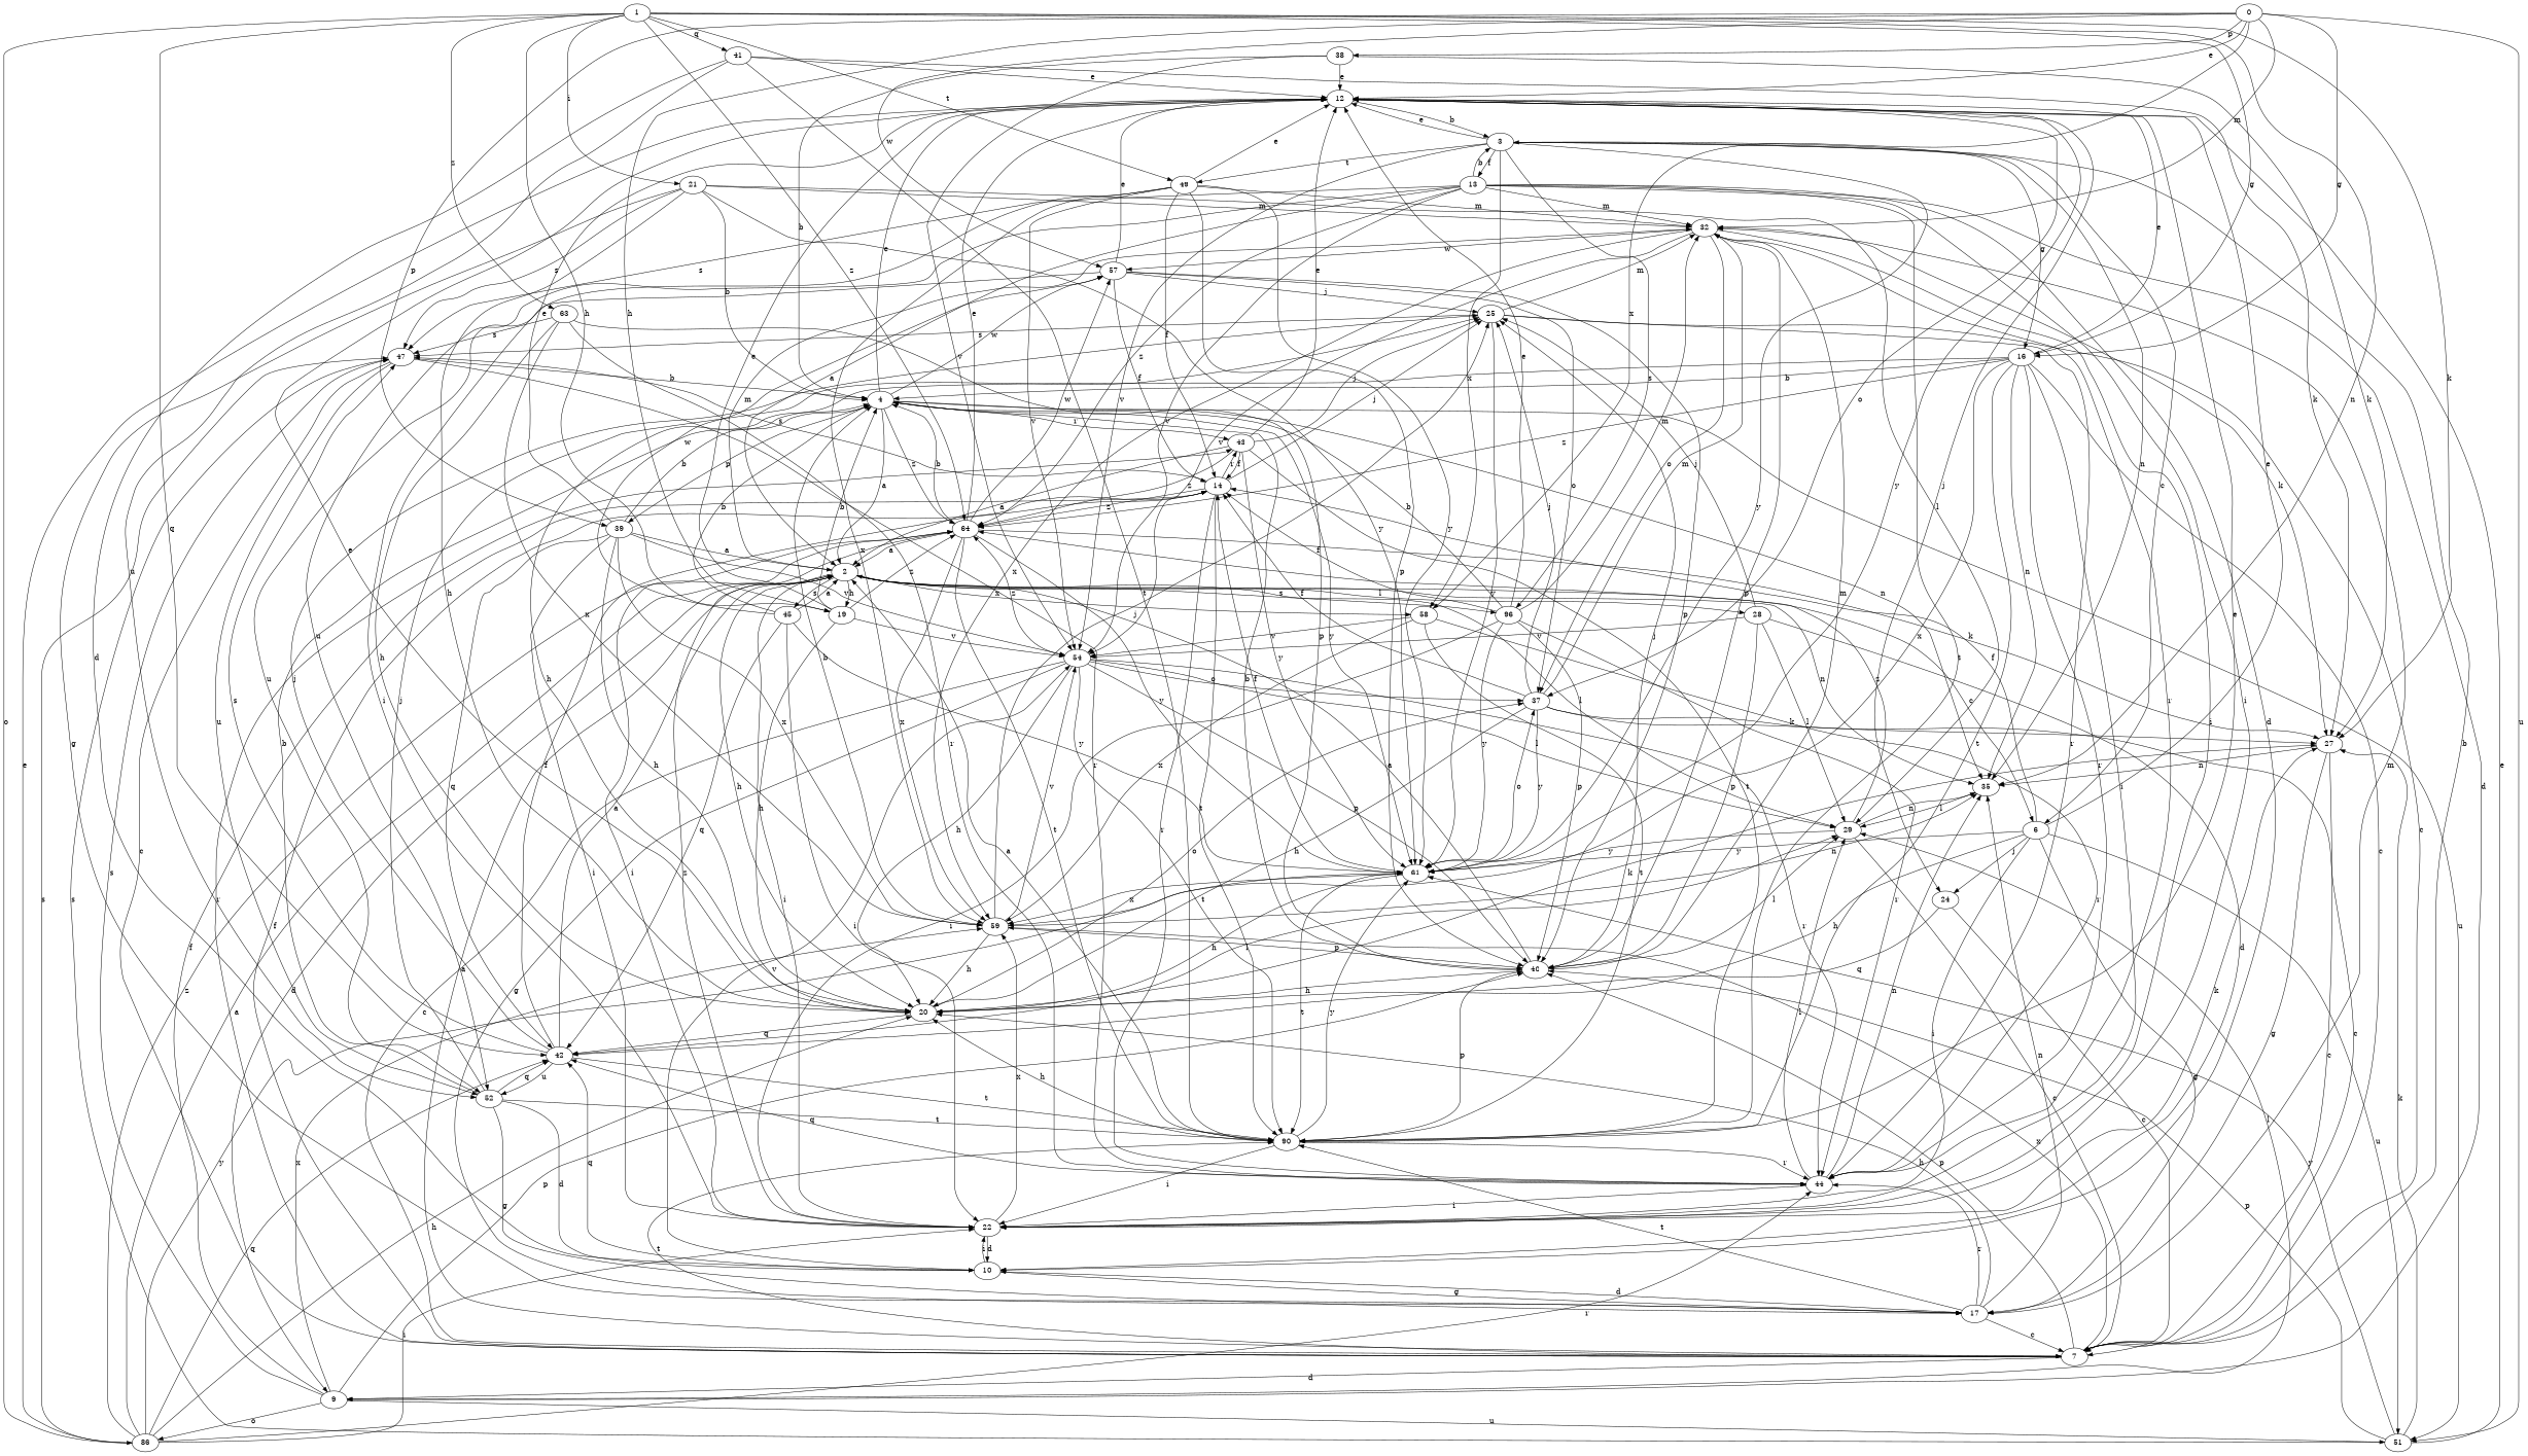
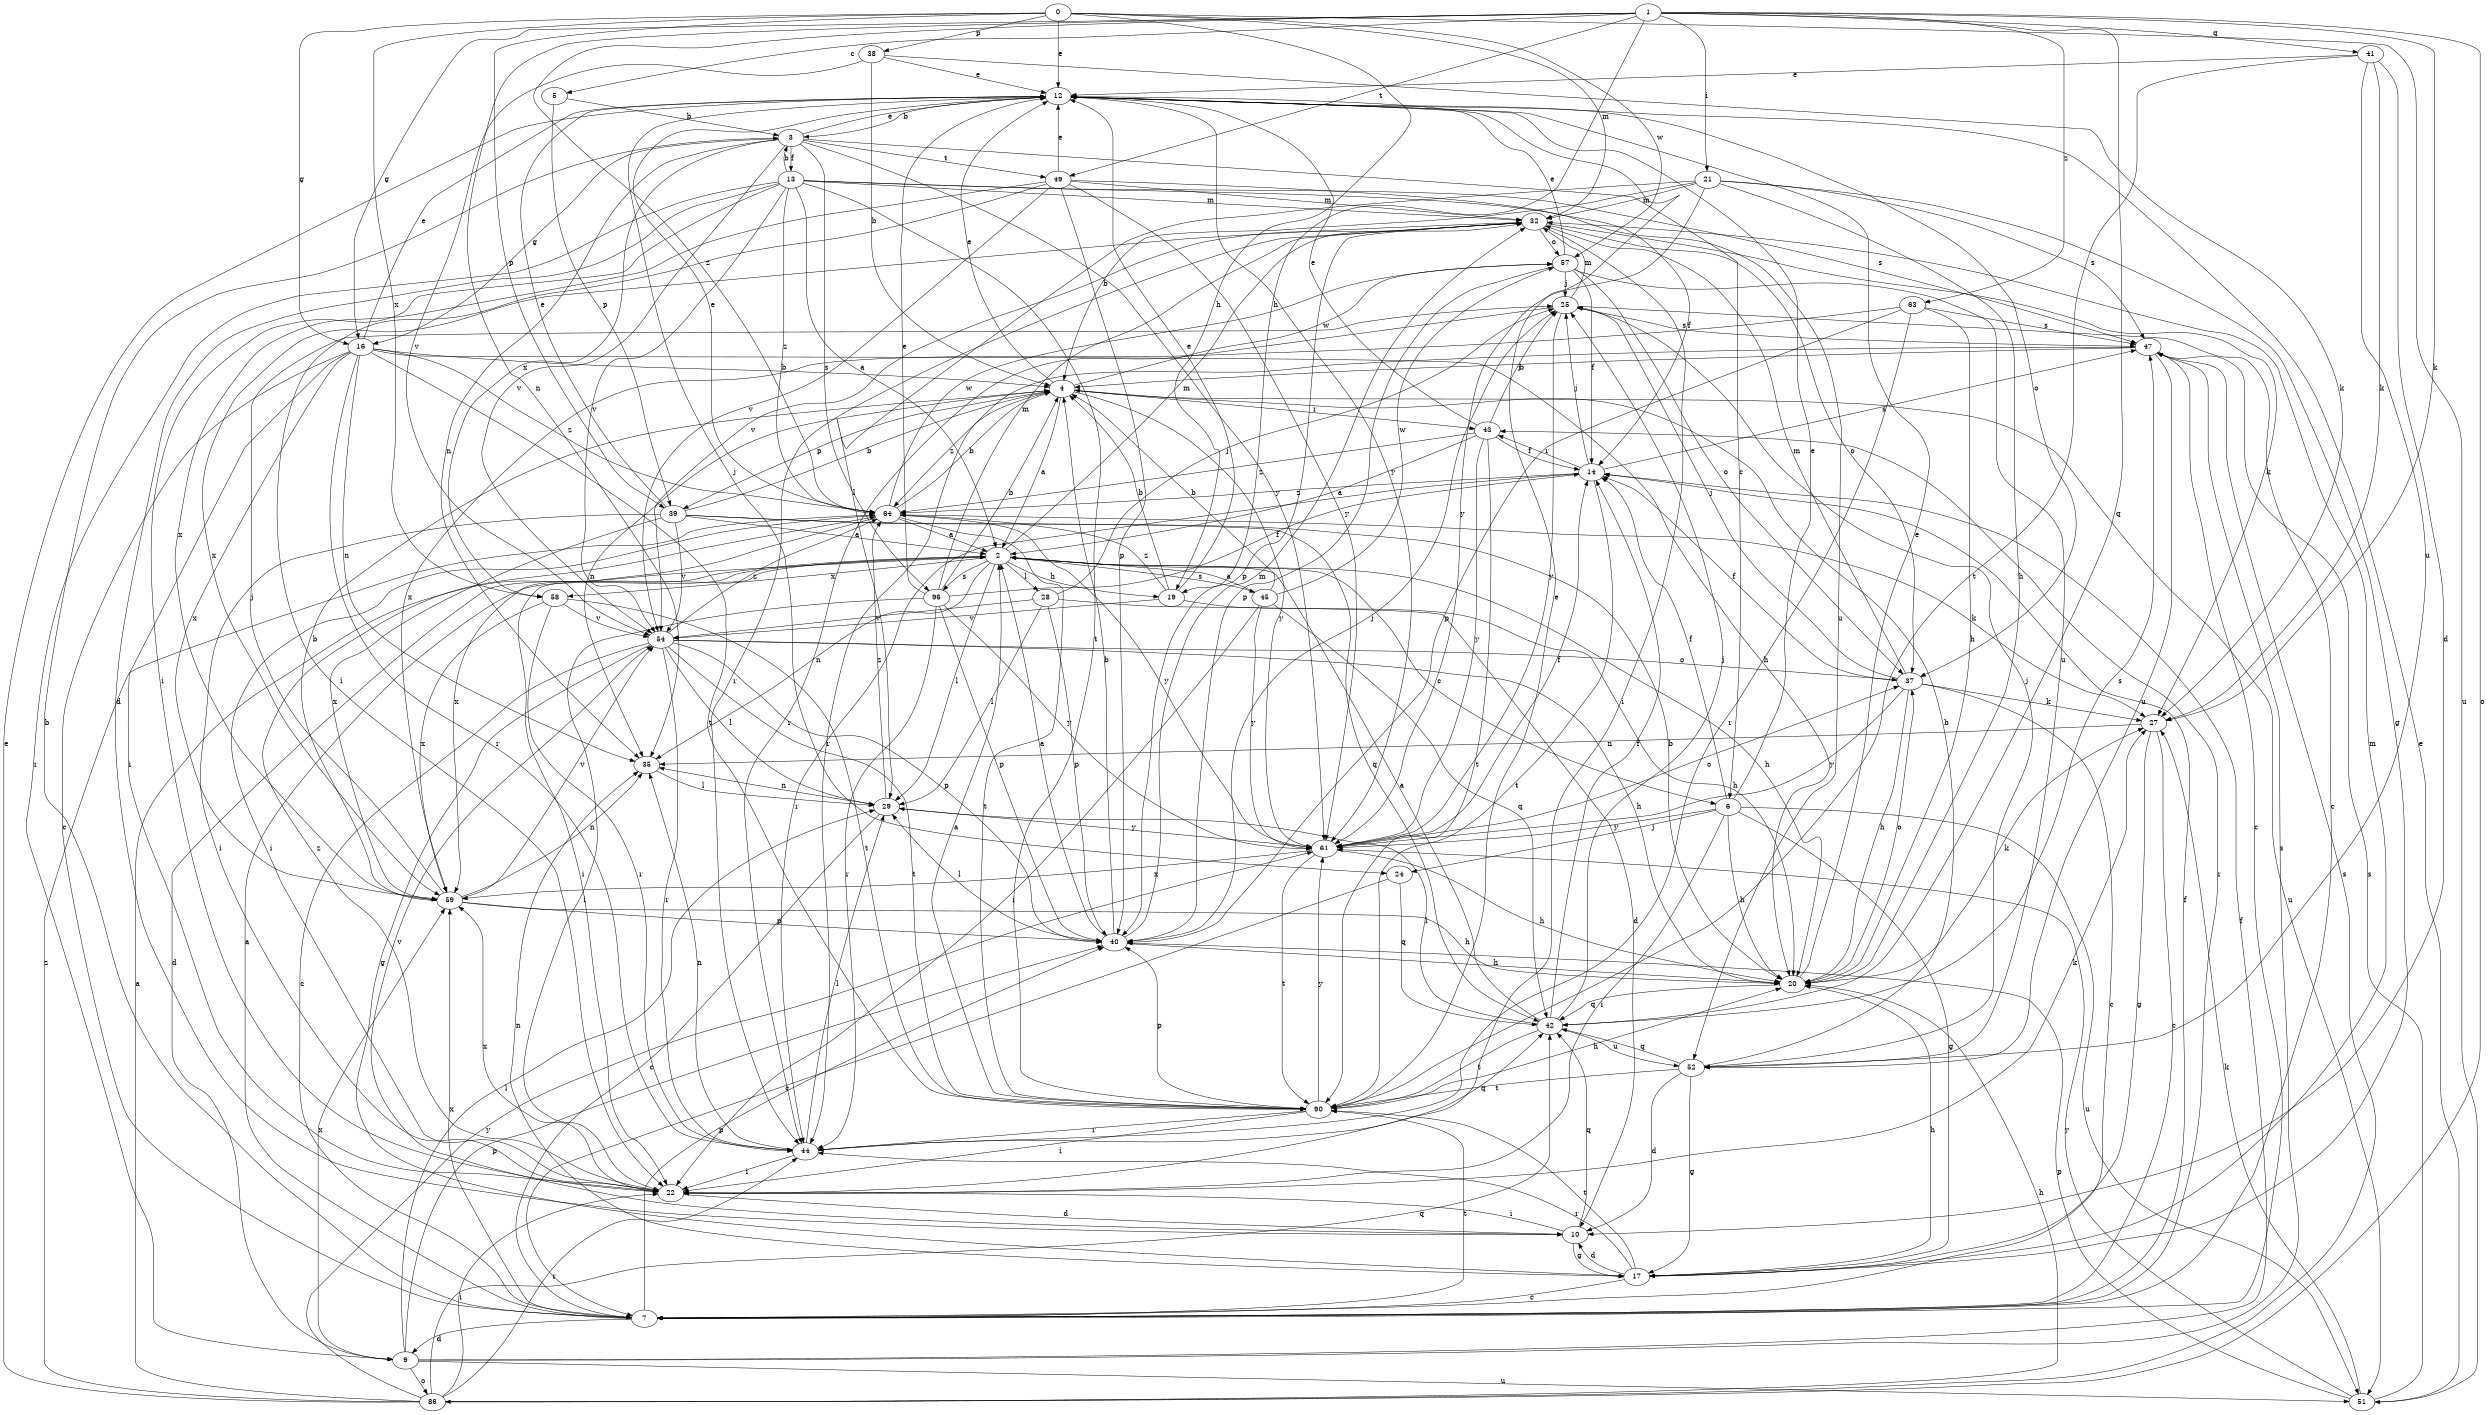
  strict digraph {
    0
    12
    16
    19
    32
    38
    39
    51
    57
    58
    3
    61
    24
    37
    35
    64
    20
    22
    4
    7
    n21 [label=90]
    59
    44
    54
    27
    40
    42
    2
    47
    14
    52
    25
    1
+   5
    21
    n36 [label=86]
    41
    49
    63
    29
    17
    10
    6
    9
    28
    45
    n47 [label=96]
    13
    43
    0 -> 12 [label=e]
    0 -> 16 [label=g]
    0 -> 19 [label=h]
    0 -> 32 [label=m]
    0 -> 38 [label=p]
    0 -> 39 [label=p]
    0 -> 51 [label=u]
    0 -> 57 [label=w]
    0 -> 58 [label=x]
    12 -> 3 [label=b]
    12 -> 61 [label=y]
    12 -> 24 [label=j]
    12 -> 37 [label=o]
    16 -> 12 [label=e]
    16 -> 35 [label=n]
    16 -> 64 [label=z]
    16 -> 20 [label=h]
    16 -> 22 [label=i]
    16 -> 4 [label=b]
    16 -> 7 [label=c]
    16 -> n21 [label=t]
    16 -> 59 [label=x]
    16 -> 44 [label=r]
    19 -> 12 [label=e]
    19 -> 64 [label=z]
    19 -> 20 [label=h]
    19 -> 4 [label=b]
    19 -> 54 [label=v]
-   32 -> 57 [label=w]
+   32 -> 57 [label=o]
    32 -> 37 [label=o]
    32 -> 22 [label=i]
    32 -> 59 [label=x]
    32 -> 44 [label=r]
    32 -> 54 [label=v]
    32 -> 27 [label=k]
    32 -> 40 [label=p]
    38 -> 12 [label=e]
    38 -> 4 [label=b]
    38 -> 54 [label=v]
    38 -> 27 [label=k]
    39 -> 12 [label=e]
-   39 -> 20 [label=h]
+   39 -> 20 [label=b]
    39 -> 22 [label=i]
    39 -> 4 [label=b]
    39 -> 59 [label=x]
    39 -> 54 [label=v]
    39 -> 42 [label=q]
    39 -> 2 [label=a]
    51 -> 12 [label=e]
    51 -> 61 [label=y]
    51 -> 27 [label=k]
    51 -> 40 [label=p]
    51 -> 47 [label=s]
    57 -> 12 [label=e]
    57 -> 37 [label=o]
    57 -> 40 [label=p]
    57 -> 14 [label=f]
    57 -> 52 [label=u]
    57 -> 25 [label=j]
    58 -> n21 [label=t]
    58 -> 59 [label=x]
    58 -> 44 [label=r]
    58 -> 54 [label=v]
    3 -> 12 [label=e]
    3 -> 16 [label=g]
    3 -> 58 [label=x]
    3 -> 61 [label=y]
    3 -> 35 [label=n]
    3 -> 54 [label=v]
    3 -> 49 [label=t]
    3 -> 6 [label=c]
    3 -> n47 [label=s]
    3 -> 13 [label=f]
    61 -> 37 [label=o]
    61 -> 20 [label=h]
    61 -> n21 [label=t]
    61 -> 59 [label=x]
    61 -> 14 [label=f]
    24 -> 7 [label=c]
    24 -> 42 [label=q]
    37 -> 32 [label=m]
    37 -> 61 [label=y]
    37 -> 20 [label=h]
    37 -> 7 [label=c]
    37 -> 27 [label=k]
    37 -> 14 [label=f]
    37 -> 25 [label=j]
    35 -> 29 [label=l]
    64 -> 12 [label=e]
    64 -> 57 [label=w]
    64 -> 61 [label=y]
    64 -> 22 [label=i]
    64 -> 4 [label=b]
    64 -> n21 [label=t]
    64 -> 59 [label=x]
    64 -> 27 [label=k]
    64 -> 2 [label=a]
    20 -> 12 [label=e]
    20 -> 37 [label=o]
    20 -> 27 [label=k]
    20 -> 42 [label=q]
    22 -> 64 [label=z]
    22 -> 59 [label=x]
    22 -> 27 [label=k]
    22 -> 10 [label=d]
    4 -> 12 [label=e]
    4 -> 39 [label=p]
    4 -> 51 [label=u]
    4 -> 57 [label=w]
    4 -> 61 [label=y]
    4 -> 35 [label=n]
    4 -> 64 [label=z]
    4 -> 2 [label=a]
    4 -> 43 [label=r]
    7 -> 3 [label=b]
    7 -> n21 [label=t]
    7 -> 59 [label=x]
    7 -> 40 [label=p]
    7 -> 2 [label=a]
    7 -> 14 [label=f]
    7 -> 9 [label=d]
    7 -> 43 [label=r]
    n21 -> 12 [label=e]
    n21 -> 61 [label=y]
    n21 -> 20 [label=h]
    n21 -> 22 [label=i]
    n21 -> 44 [label=r]
    n21 -> 40 [label=p]
    n21 -> 2 [label=a]
    59 -> 35 [label=n]
    59 -> 20 [label=h]
    59 -> 4 [label=b]
    59 -> 54 [label=v]
    59 -> 40 [label=p]
    59 -> 25 [label=j]
    44 -> 35 [label=n]
    44 -> 22 [label=i]
    44 -> 42 [label=q]
    44 -> 29 [label=l]
    54 -> 37 [label=o]
    54 -> 64 [label=z]
    54 -> 20 [label=h]
    54 -> 7 [label=c]
    54 -> n21 [label=t]
    54 -> 44 [label=r]
    54 -> 40 [label=p]
    54 -> 29 [label=l]
    54 -> 17 [label=g]
    27 -> 35 [label=n]
    27 -> 7 [label=c]
    27 -> 17 [label=g]
    40 -> 32 [label=m]
    40 -> 20 [label=h]
    40 -> 4 [label=b]
    40 -> 2 [label=a]
    40 -> 25 [label=j]
    40 -> 29 [label=l]
    42 -> n21 [label=t]
    42 -> 2 [label=a]
    42 -> 47 [label=s]
    42 -> 14 [label=f]
    42 -> 52 [label=u]
    42 -> 25 [label=j]
    42 -> 29 [label=l]
    2 -> 19 [label=h]
    2 -> 32 [label=m]
    2 -> 58 [label=x]
    2 -> 35 [label=n]
    2 -> 20 [label=h]
    2 -> 22 [label=i]
    2 -> 29 [label=l]
    2 -> 6 [label=c]
    2 -> 9 [label=d]
    2 -> 28 [label=l]
    2 -> 45 [label=s]
    2 -> n47 [label=s]
    47 -> 4 [label=b]
    47 -> 7 [label=c]
    47 -> 44 [label=r]
    47 -> 52 [label=u]
    14 -> 64 [label=z]
    14 -> n21 [label=t]
    14 -> 44 [label=r]
    14 -> 47 [label=s]
    14 -> 25 [label=j]
    14 -> 43 [label=r]
    52 -> 4 [label=b]
    52 -> n21 [label=t]
    52 -> 42 [label=q]
    52 -> 25 [label=j]
    52 -> 17 [label=g]
    52 -> 10 [label=d]
    25 -> 32 [label=m]
    25 -> 61 [label=y]
    25 -> 7 [label=c]
    25 -> 44 [label=r]
    25 -> 47 [label=s]
    1 -> 16 [label=g]
    1 -> 19 [label=h]
    1 -> 35 [label=n]
    1 -> 64 [label=z]
    1 -> 27 [label=k]
    1 -> 42 [label=q]
+   1 -> 5 [label=c]
    1 -> 21 [label=i]
    1 -> n36 [label=o]
    1 -> 41 [label=q]
    1 -> 49 [label=t]
    1 -> 63 [label=z]
+   5 -> 39 [label=p]
+   5 -> 3 [label=b]
    21 -> 32 [label=m]
    21 -> 61 [label=y]
    21 -> 20 [label=h]
    21 -> 4 [label=b]
    21 -> 47 [label=s]
    21 -> 29 [label=l]
    21 -> 17 [label=g]
    n36 -> 12 [label=e]
    n36 -> 61 [label=y]
    n36 -> 64 [label=z]
    n36 -> 20 [label=h]
    n36 -> 22 [label=i]
    n36 -> 44 [label=r]
    n36 -> 42 [label=q]
    n36 -> 2 [label=a]
    n36 -> 47 [label=s]
    41 -> 12 [label=e]
    41 -> n21 [label=t]
    41 -> 27 [label=k]
    41 -> 52 [label=u]
    41 -> 10 [label=d]
    49 -> 12 [label=e]
    49 -> 32 [label=m]
    49 -> 61 [label=y]
    49 -> 22 [label=i]
    49 -> 59 [label=x]
    49 -> 54 [label=v]
    49 -> 40 [label=p]
    49 -> 14 [label=f]
    63 -> 20 [label=h]
    63 -> 59 [label=x]
    63 -> 44 [label=r]
    63 -> 40 [label=p]
    63 -> 47 [label=s]
    29 -> 61 [label=y]
    29 -> 35 [label=n]
    29 -> 64 [label=z]
    29 -> 7 [label=c]
    17 -> 32 [label=m]
    17 -> 35 [label=n]
    17 -> 20 [label=h]
    17 -> 7 [label=c]
    17 -> n21 [label=t]
    17 -> 44 [label=r]
    17 -> 10 [label=d]
    10 -> 22 [label=i]
    10 -> 54 [label=v]
    10 -> 42 [label=q]
    10 -> 17 [label=g]
    6 -> 12 [label=e]
    6 -> 51 [label=u]
    6 -> 61 [label=y]
    6 -> 24 [label=j]
    6 -> 20 [label=h]
    6 -> 22 [label=i]
    6 -> 14 [label=f]
    6 -> 17 [label=g]
    9 -> 51 [label=u]
    9 -> 59 [label=x]
    9 -> 40 [label=p]
    9 -> 47 [label=s]
    9 -> 14 [label=f]
    9 -> n36 [label=o]
    9 -> 29 [label=l]
    28 -> 54 [label=v]
    28 -> 40 [label=p]
    28 -> 25 [label=j]
    28 -> 29 [label=l]
    28 -> 10 [label=d]
    45 -> 57 [label=w]
    45 -> 61 [label=y]
    45 -> 22 [label=i]
    45 -> 4 [label=b]
    45 -> 42 [label=q]
    45 -> 2 [label=a]
    n47 -> 12 [label=e]
    n47 -> 32 [label=m]
    n47 -> 61 [label=y]
    n47 -> 22 [label=i]
    n47 -> 4 [label=b]
    n47 -> 44 [label=r]
    n47 -> 40 [label=p]
    n47 -> 14 [label=f]
    13 -> 32 [label=m]
    13 -> 3 [label=b]
    13 -> 64 [label=z]
    13 -> 22 [label=i]
    13 -> n21 [label=t]
    13 -> 54 [label=v]
    13 -> 2 [label=a]
    13 -> 47 [label=s]
    13 -> 52 [label=u]
    13 -> 10 [label=d]
-   13 -> 9 [label=d]
+   13 -> 9 [label=r]
    43 -> 12 [label=e]
    43 -> 61 [label=y]
    43 -> 64 [label=z]
    43 -> n21 [label=t]
    43 -> 2 [label=a]
    43 -> 14 [label=f]
    43 -> 25 [label=j]
  }
